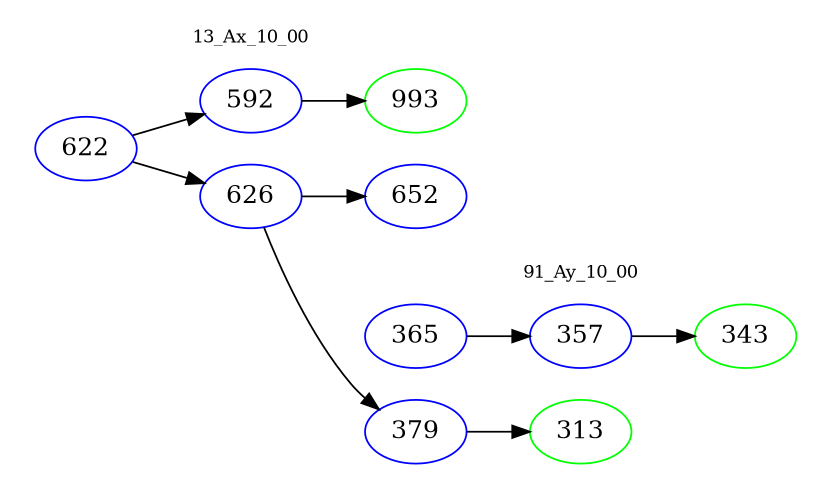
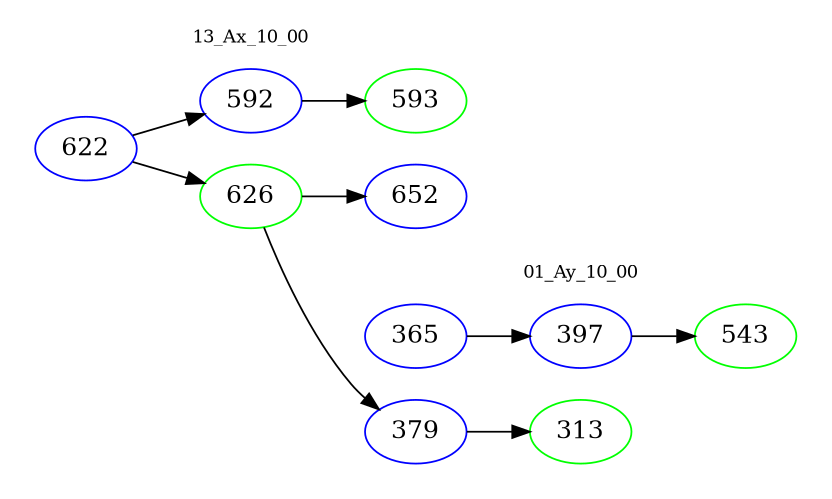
  digraph {
    rankdir=LR
    node [color=blue]
    edge [color=black]
    n1 [label=622]
    n2 [label=592]
-   n3 [label=626]
-   n4 [color=green label=993]
+   n3 [color=green label=626]
+   n4 [color=green label=593]
    n5 [label=652]
    n6 [label=365]
-   n7 [label=357]
+   n7 [label=397]
    n8 [label=379]
-   n9 [color=green label=343]
+   n9 [color=green label=543]
    n10 [color=green label=313]
    subgraph cluster_1 {
      color=white
      fontsize=10
      label="13_Ax_10_00"
      n1
      n2
      n3
      n4
      n5
    }
    subgraph cluster_2 {
      color=white
      fontsize=10
-     label="91_Ay_10_00"
+     label="01_Ay_10_00"
      n6
      n7
      n8
      n9
      n10
    }
    n1 -> n2
    n1 -> n3
    n2 -> n4
    n3 -> n5
    n3 -> n8
    n6 -> n7
    n7 -> n9
    n8 -> n10
  }
